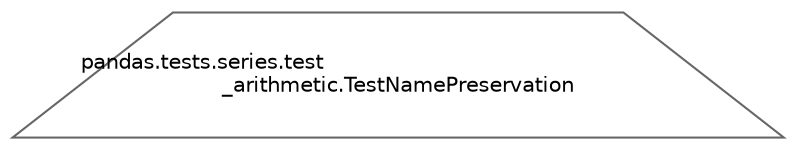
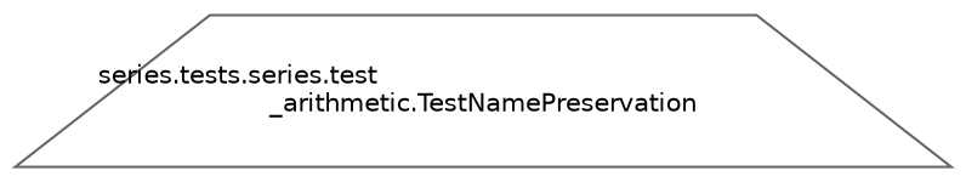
  digraph {
    rankdir=TB
-   n1 [color=grey40 fillcolor=white fontname=Helvetica fontsize=10 height=0.2 label="pandas.tests.series.test\l_arithmetic.TestNamePreservation" shape=trapezium style=filled width=0.4]
+   n1 [color=grey40 fillcolor=white fontname=Helvetica fontsize=10 height=0.2 label="series.tests.series.test\l_arithmetic.TestNamePreservation" shape=trapezium style=filled width=0.4]
  }
